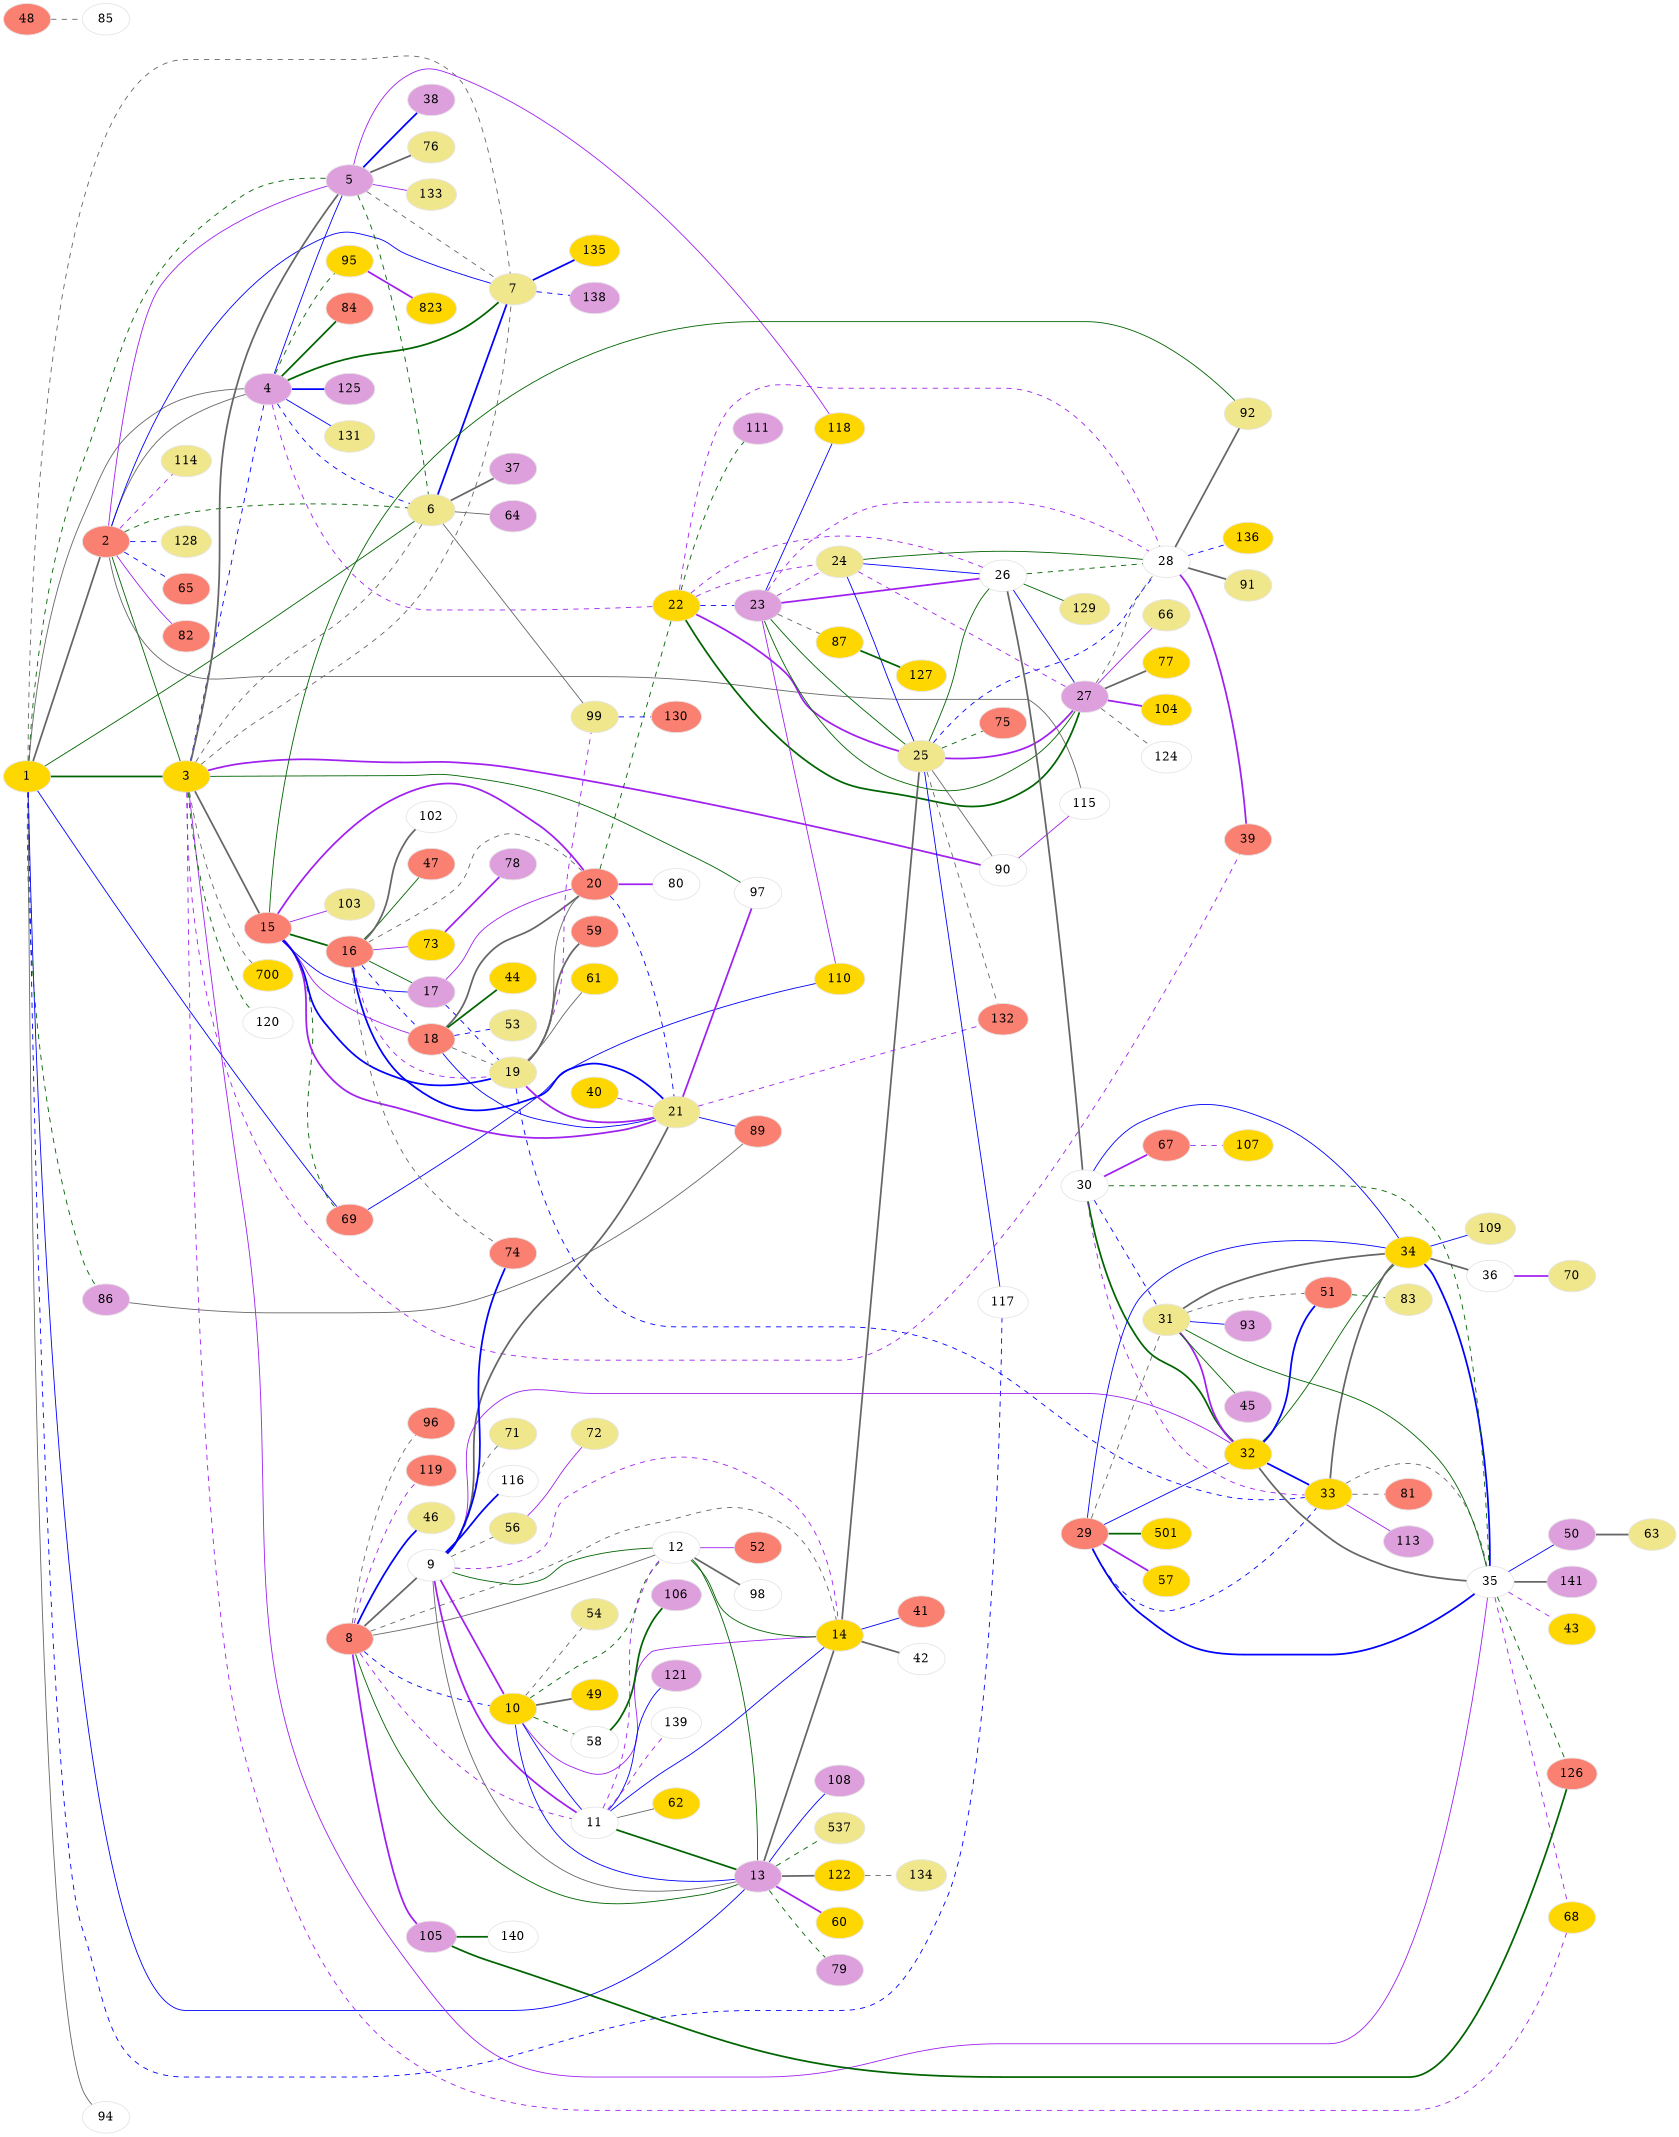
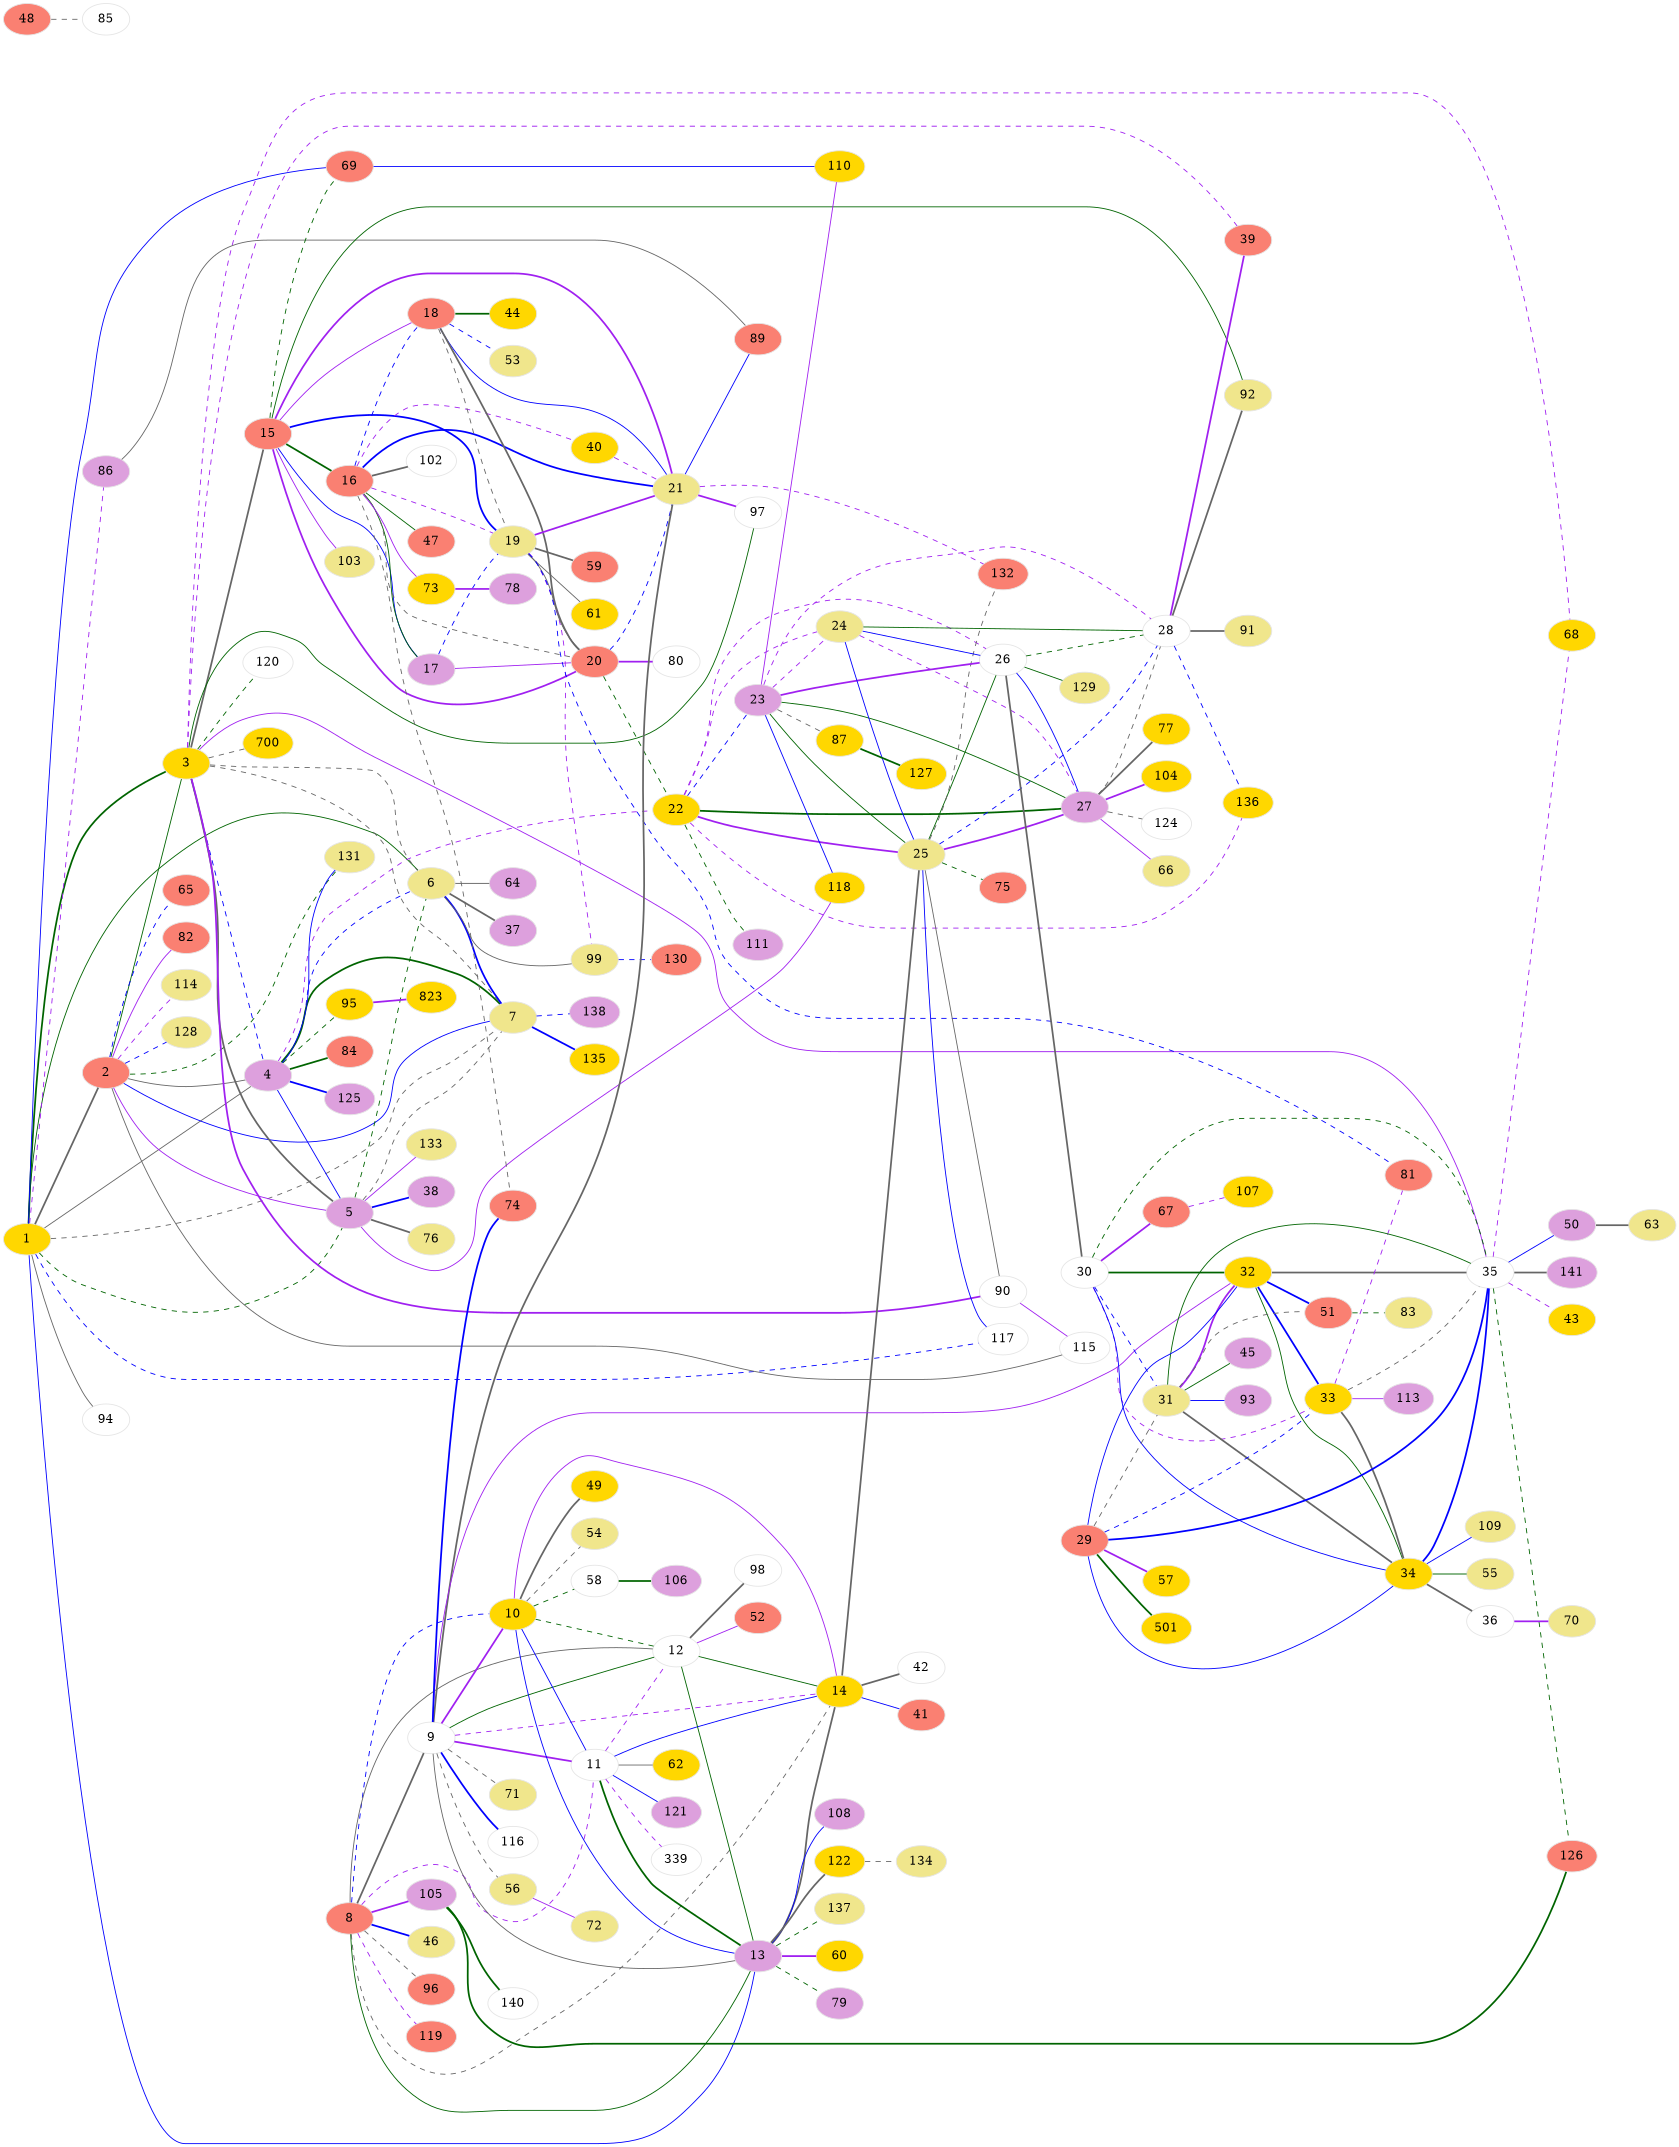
  graph {
    rankdir=LR
    node [color=gray90 fillcolor=gold style=filled]
    edge [color=gray40 style=dashed]
    1
    2 [fillcolor=salmon]
    3
    4 [fillcolor=plum]
    5 [fillcolor=plum]
    6 [fillcolor=khaki]
    7 [fillcolor=khaki]
    13 [fillcolor=plum]
    69 [fillcolor=salmon]
    86 [fillcolor=plum]
    94 [fillcolor=white]
    117 [fillcolor=white]
    65 [fillcolor=salmon]
    82 [fillcolor=salmon]
    114 [fillcolor=khaki]
    115 [fillcolor=white]
    128 [fillcolor=khaki]
    15 [fillcolor=salmon]
    35 [fillcolor=white]
    39 [fillcolor=salmon]
    68
    90 [fillcolor=white]
    97 [fillcolor=white]
    n24 [label=700]
    120 [fillcolor=white]
    22
    84 [fillcolor=salmon]
    95
    125 [fillcolor=plum]
    131 [fillcolor=khaki]
    38 [fillcolor=plum]
    76 [fillcolor=khaki]
    118
    133 [fillcolor=khaki]
    37 [fillcolor=plum]
    64 [fillcolor=plum]
    99 [fillcolor=khaki]
    135
    138 [fillcolor=plum]
    14
    60
    79 [fillcolor=plum]
    108 [fillcolor=plum]
    122
-   137 [fillcolor=khaki label=537]
+   137 [fillcolor=khaki]
    110
    89 [fillcolor=salmon]
    21 [fillcolor=khaki]
    16 [fillcolor=salmon]
    17 [fillcolor=plum]
    18 [fillcolor=salmon]
    19 [fillcolor=khaki]
    20 [fillcolor=salmon]
    92 [fillcolor=khaki]
    103 [fillcolor=khaki]
    43
    50 [fillcolor=plum]
    126 [fillcolor=salmon]
    141 [fillcolor=plum]
    25 [fillcolor=khaki]
    23 [fillcolor=plum]
    24 [fillcolor=khaki]
    26 [fillcolor=white]
    27 [fillcolor=plum]
    28 [fillcolor=white]
    111 [fillcolor=plum]
    n67 [label=823]
    130 [fillcolor=salmon]
    48 [fillcolor=salmon]
    85 [fillcolor=white]
    8 [fillcolor=salmon]
    9 [fillcolor=white]
    10
    11 [fillcolor=white]
    12 [fillcolor=white]
    46 [fillcolor=khaki]
    96 [fillcolor=salmon]
    105 [fillcolor=plum]
    119 [fillcolor=salmon]
    32
    56 [fillcolor=khaki]
    71 [fillcolor=khaki]
    74 [fillcolor=salmon]
    116 [fillcolor=white]
    49
    54 [fillcolor=khaki]
    58 [fillcolor=white]
    62
    121 [fillcolor=plum]
-   139 [fillcolor=white]
+   139 [fillcolor=white label=339]
    52 [fillcolor=salmon]
    98 [fillcolor=white]
    41 [fillcolor=salmon]
    42 [fillcolor=white]
    140 [fillcolor=white]
    132 [fillcolor=salmon]
    33
    34
    51 [fillcolor=salmon]
    72 [fillcolor=khaki]
    106 [fillcolor=plum]
    134 [fillcolor=khaki]
    75 [fillcolor=salmon]
    40
    47 [fillcolor=salmon]
    73
    102 [fillcolor=white]
    44
    53 [fillcolor=khaki]
    59 [fillcolor=salmon]
    61
    80 [fillcolor=white]
    78 [fillcolor=plum]
    81 [fillcolor=salmon]
    113 [fillcolor=plum]
    87
    30 [fillcolor=white]
    129 [fillcolor=khaki]
    66 [fillcolor=khaki]
    77
    104
    124 [fillcolor=white]
    91 [fillcolor=khaki]
    136
    127
    31 [fillcolor=khaki]
    67 [fillcolor=salmon]
    29 [fillcolor=salmon]
    57
    n130 [label=501]
    45 [fillcolor=plum]
    93 [fillcolor=plum]
    36 [fillcolor=white]
+   55 [fillcolor=khaki]
    109 [fillcolor=khaki]
    107
    83 [fillcolor=khaki]
    70 [fillcolor=khaki]
    63 [fillcolor=khaki]
    1 -- 2 [style=bold]
    1 -- 3 [color=darkgreen style=bold]
    1 -- 4 [style=solid]
    1 -- 5 [color=darkgreen]
    1 -- 6 [color=darkgreen style=solid]
    1 -- 7
    1 -- 13 [color=blue style=solid]
    1 -- 69 [color=blue style=solid]
-   1 -- 86 [color=darkgreen]
+   1 -- 86 [color=purple]
    1 -- 94 [style=solid]
    1 -- 117 [color=blue]
    2 -- 3 [color=darkgreen style=solid]
    2 -- 4 [style=solid]
    2 -- 5 [color=purple style=solid]
-   2 -- 6 [color=darkgreen]
+   2 -- 131 [color=darkgreen]
    2 -- 7 [color=blue style=solid]
    2 -- 65 [color=blue]
    2 -- 82 [color=purple style=solid]
    2 -- 114 [color=purple]
    2 -- 115 [style=solid]
    2 -- 128 [color=blue]
    3 -- 4 [color=blue]
    3 -- 5 [style=bold]
    3 -- 6
    3 -- 7
    3 -- 15 [style=bold]
    3 -- 35 [color=purple style=solid]
    3 -- 39 [color=purple]
    3 -- 68 [color=purple]
    3 -- 90 [color=purple style=bold]
    3 -- 97 [color=darkgreen style=solid]
    3 -- n24
    3 -- 120 [color=darkgreen]
    4 -- 5 [color=blue style=solid]
    4 -- 6 [color=blue]
    4 -- 7 [color=darkgreen style=bold]
    4 -- 22 [color=purple]
    4 -- 84 [color=darkgreen style=bold]
    4 -- 95 [color=darkgreen]
    4 -- 125 [color=blue style=bold]
    4 -- 131 [color=blue style=solid]
    5 -- 6 [color=darkgreen]
    5 -- 7
    5 -- 38 [color=blue style=bold]
    5 -- 76 [style=bold]
    5 -- 118 [color=purple style=solid]
    5 -- 133 [color=purple style=solid]
    6 -- 7 [color=blue style=bold]
    6 -- 37 [style=bold]
    6 -- 64 [style=solid]
    6 -- 99 [style=solid]
    7 -- 135 [color=blue style=bold]
    7 -- 138 [color=blue]
    13 -- 14 [style=bold]
    13 -- 60 [color=purple style=bold]
    13 -- 79 [color=darkgreen]
    13 -- 108 [color=blue style=solid]
    13 -- 122 [style=bold]
    13 -- 137 [color=darkgreen]
    69 -- 110 [color=blue style=solid]
    86 -- 89 [style=solid]
    15 -- 69 [color=darkgreen]
    15 -- 21 [color=purple style=bold]
    15 -- 16 [color=darkgreen style=bold]
    15 -- 17 [color=blue style=solid]
    15 -- 18 [color=purple style=solid]
    15 -- 19 [color=blue style=bold]
    15 -- 20 [color=purple style=bold]
    15 -- 92 [color=darkgreen style=solid]
    15 -- 103 [color=purple style=solid]
    35 -- 68 [color=purple]
    35 -- 43 [color=purple]
    35 -- 50 [color=blue style=solid]
    35 -- 126 [color=darkgreen]
    35 -- 141 [style=bold]
    90 -- 115 [color=purple style=solid]
    22 -- 25 [color=purple style=bold]
    22 -- 23 [color=blue]
    22 -- 24 [color=purple]
    22 -- 26 [color=purple]
    22 -- 27 [color=darkgreen style=bold]
-   22 -- 28 [color=purple]
+   22 -- 136 [color=purple]
    22 -- 111 [color=darkgreen]
    95 -- n67 [color=purple style=bold]
    99 -- 130 [color=blue]
    14 -- 25 [style=bold]
    14 -- 41 [color=blue style=solid]
    14 -- 42 [style=bold]
    122 -- 134
    21 -- 97 [color=purple style=bold]
    21 -- 89 [color=blue style=solid]
    21 -- 132 [color=purple]
    16 -- 21 [color=blue style=bold]
    16 -- 17 [color=darkgreen style=solid]
    16 -- 18 [color=blue]
    16 -- 19 [color=purple]
    16 -- 20
    16 -- 74
+   16 -- 40 [color=purple]
    16 -- 47 [color=darkgreen style=solid]
    16 -- 73 [color=purple style=solid]
    16 -- 102 [style=bold]
    17 -- 19 [color=blue]
    17 -- 20 [color=purple style=solid]
    18 -- 21 [color=blue style=solid]
    18 -- 19
    18 -- 20 [style=bold]
    18 -- 44 [color=darkgreen style=bold]
    18 -- 53 [color=blue]
    19 -- 99 [color=purple]
    19 -- 21 [color=purple style=bold]
    19 -- 20 [style=solid]
-   19 -- 33 [color=blue]
+   19 -- 81 [color=blue]
    19 -- 59 [style=bold]
    19 -- 61 [style=solid]
    20 -- 22 [color=darkgreen]
    20 -- 21 [color=blue]
    20 -- 80 [color=purple style=bold]
    50 -- 63 [style=bold]
    25 -- 117 [color=blue style=solid]
    25 -- 90 [style=solid]
    25 -- 26 [color=darkgreen style=solid]
    25 -- 27 [color=purple style=bold]
    25 -- 28 [color=blue]
    25 -- 132
    25 -- 75 [color=darkgreen]
    23 -- 118 [color=blue style=solid]
    23 -- 110 [color=purple style=solid]
    23 -- 25 [color=darkgreen style=solid]
    23 -- 24 [color=purple]
    23 -- 26 [color=purple style=bold]
    23 -- 27 [color=darkgreen style=solid]
    23 -- 28 [color=purple]
    23 -- 87
    24 -- 25 [color=blue style=solid]
    24 -- 26 [color=blue style=solid]
    24 -- 27 [color=purple]
    24 -- 28 [color=darkgreen style=solid]
    26 -- 27 [color=blue style=solid]
    26 -- 28 [color=darkgreen]
    26 -- 30 [style=bold]
    26 -- 129 [color=darkgreen style=solid]
    27 -- 28
    27 -- 66 [color=purple style=solid]
    27 -- 77 [style=bold]
    27 -- 104 [color=purple style=bold]
    27 -- 124
    28 -- 39 [color=purple style=bold]
    28 -- 92 [style=bold]
    28 -- 91 [style=bold]
    28 -- 136 [color=blue]
    48 -- 85
    8 -- 13 [color=darkgreen style=solid]
    8 -- 14
    8 -- 9 [style=bold]
    8 -- 10 [color=blue]
    8 -- 11 [color=purple]
    8 -- 12 [style=solid]
    8 -- 46 [color=blue style=bold]
    8 -- 96
    8 -- 105 [color=purple style=bold]
    8 -- 119 [color=purple]
    9 -- 13 [style=solid]
    9 -- 14 [color=purple]
    9 -- 21 [style=bold]
    9 -- 10 [color=purple style=bold]
    9 -- 11 [color=purple style=bold]
    9 -- 12 [color=darkgreen style=solid]
    9 -- 32 [color=purple style=solid]
    9 -- 56
    9 -- 71
    9 -- 74 [color=blue style=bold]
    9 -- 116 [color=blue style=bold]
    10 -- 13 [color=blue style=solid]
    10 -- 14 [color=purple style=solid]
    10 -- 11 [color=blue style=solid]
    10 -- 12 [color=darkgreen]
    10 -- 49 [style=bold]
    10 -- 54
    10 -- 58 [color=darkgreen]
    11 -- 13 [color=darkgreen style=bold]
    11 -- 14 [color=blue style=solid]
    11 -- 12 [color=purple]
    11 -- 62 [style=solid]
    11 -- 121 [color=blue style=solid]
    11 -- 139 [color=purple]
    12 -- 13 [color=darkgreen style=solid]
    12 -- 14 [color=darkgreen style=solid]
    12 -- 52 [color=purple style=solid]
    12 -- 98 [style=bold]
    105 -- 126 [color=darkgreen style=bold]
    105 -- 140 [color=darkgreen style=bold]
    32 -- 35 [style=bold]
    32 -- 33 [color=blue style=bold]
    32 -- 34 [color=darkgreen style=solid]
    32 -- 51 [color=blue style=bold]
    56 -- 72 [color=purple style=solid]
    58 -- 106 [color=darkgreen style=bold]
    33 -- 35
    33 -- 34 [style=bold]
-   33 -- 81
+   33 -- 81 [color=purple]
    33 -- 113 [color=purple style=solid]
    34 -- 35 [color=blue style=bold]
    34 -- 36 [style=bold]
+   34 -- 55 [color=darkgreen style=solid]
    34 -- 109 [color=blue style=solid]
    51 -- 83 [color=darkgreen]
    40 -- 21 [color=purple]
    73 -- 78 [color=purple style=bold]
    87 -- 127 [color=darkgreen style=bold]
    30 -- 35 [color=darkgreen]
    30 -- 32 [color=darkgreen style=bold]
    30 -- 33 [color=purple]
    30 -- 34 [color=blue style=solid]
    30 -- 31 [color=blue]
    30 -- 67 [color=purple style=bold]
    31 -- 35 [color=darkgreen style=solid]
    31 -- 32 [color=purple style=bold]
    31 -- 34 [style=bold]
    31 -- 51
    31 -- 45 [color=darkgreen style=solid]
    31 -- 93 [color=blue style=solid]
    67 -- 107 [color=purple]
    29 -- 35 [color=blue style=bold]
    29 -- 32 [color=blue style=solid]
    29 -- 33 [color=blue]
    29 -- 34 [color=blue style=solid]
    29 -- 31
    29 -- 57 [color=purple style=bold]
    29 -- n130 [color=darkgreen style=bold]
    36 -- 70 [color=purple style=bold]
  }
